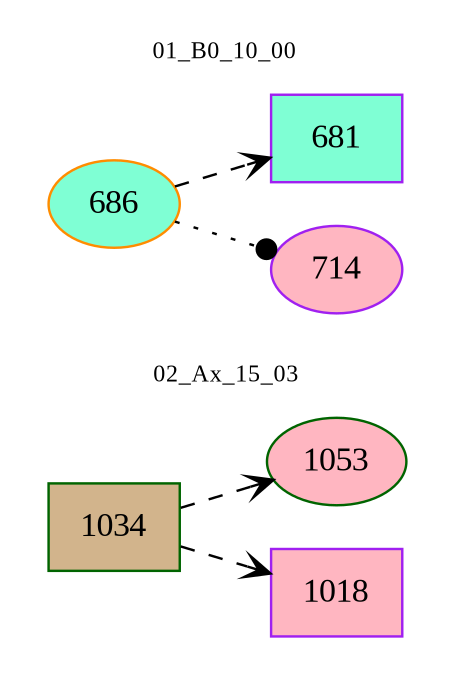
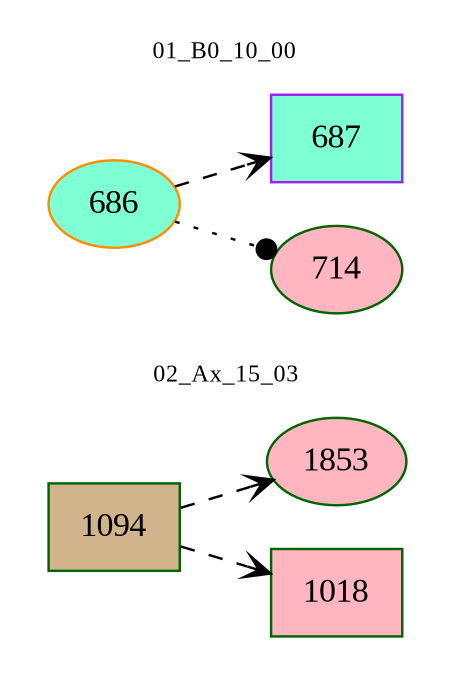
  digraph {
    fontname="Liberation Serif"
    rankdir=LR
    node [color=darkgreen fillcolor=lightpink fontname="Liberation Serif" shape=box style=filled]
    edge [arrowhead=vee color=black fontname="Liberation Serif" style=dashed]
-   n1 [fillcolor=tan label=1034]
-   n2 [color=purple label=1018]
-   n3 [label=1053 shape=ellipse]
+   n1 [fillcolor=tan label=1094]
+   n2 [label=1018]
+   n3 [label=1853 shape=ellipse]
    n4 [color=darkorange fillcolor=aquamarine label=686 shape=ellipse]
-   n5 [color=purple label=714 shape=ellipse]
-   n6 [color=purple fillcolor=aquamarine label=681]
+   n5 [label=714 shape=ellipse]
+   n6 [color=purple fillcolor=aquamarine label=687]
    subgraph cluster_1 {
      color=white
      fontsize=10
      label="02_Ax_15_03"
      n1
      n2
      n3
    }
    subgraph cluster_2 {
      color=white
      fontsize=10
      label="01_B0_10_00"
      n4
      n5
      n6
    }
    n1 -> n2
    n1 -> n3
    n4 -> n5 [arrowhead=dot style=dotted]
    n4 -> n6
  }
